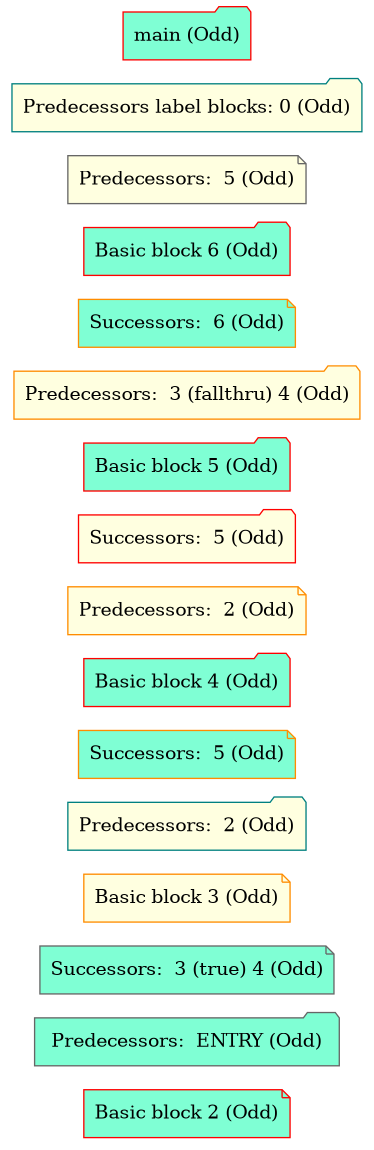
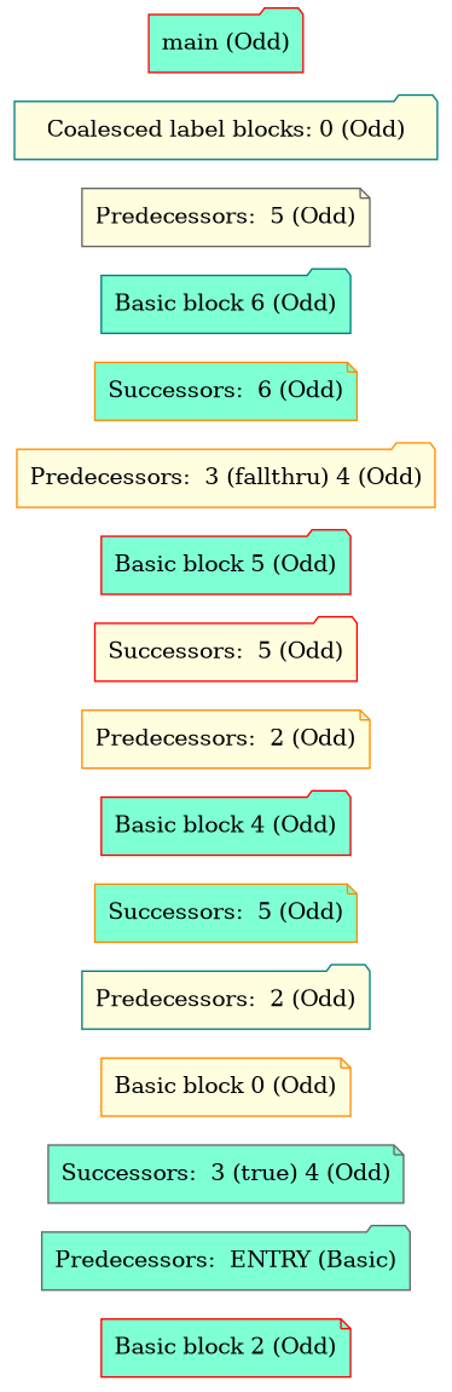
  digraph {
    rankdir=LR
    node [style=filled fillcolor=aquamarine color=red shape=folder]
    n1 [label="Basic block 2 (Odd)" shape=note]
-   n2 [label="Predecessors:  ENTRY (Odd)" color=gray40]
+   n2 [label="Predecessors:  ENTRY (Basic)" color=gray40]
    n3 [label="Successors:  3 (true) 4 (Odd)" color=gray40 shape=note]
-   n4 [label="Basic block 3 (Odd)" fillcolor=lightyellow color=darkorange shape=note]
+   n4 [label="Basic block 0 (Odd)" fillcolor=lightyellow color=darkorange shape=note]
    n5 [label="Predecessors:  2 (Odd)" fillcolor=lightyellow color=teal]
    n6 [label="Successors:  5 (Odd)" color=darkorange shape=note]
    n7 [label="Basic block 4 (Odd)"]
    n8 [label="Predecessors:  2 (Odd)" fillcolor=lightyellow color=darkorange shape=note]
    n9 [label="Successors:  5 (Odd)" fillcolor=lightyellow]
    n10 [label="Basic block 5 (Odd)"]
    n11 [label="Predecessors:  3 (fallthru) 4 (Odd)" fillcolor=lightyellow color=darkorange]
    n12 [label="Successors:  6 (Odd)" color=darkorange shape=note]
-   n13 [label="Basic block 6 (Odd)"]
+   n13 [label="Basic block 6 (Odd)" color=teal]
    n14 [label="Predecessors:  5 (Odd)" fillcolor=lightyellow color=gray40 shape=note]
-   n15 [label="Predecessors label blocks: 0 (Odd)" fillcolor=lightyellow color=teal]
+   n15 [label="Coalesced label blocks: 0 (Odd)" fillcolor=lightyellow color=teal]
    n16 [label="main (Odd)"]
  }
